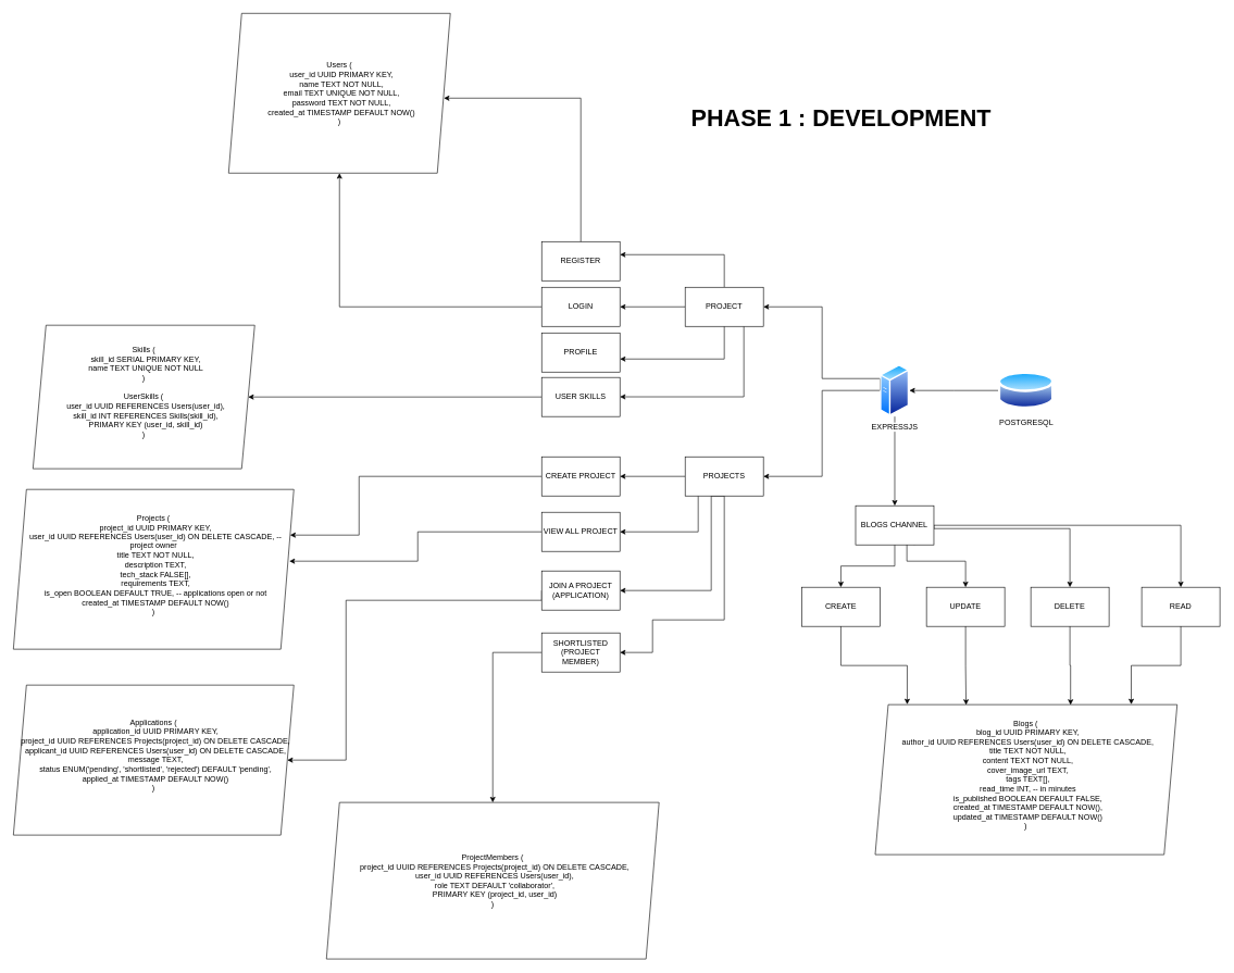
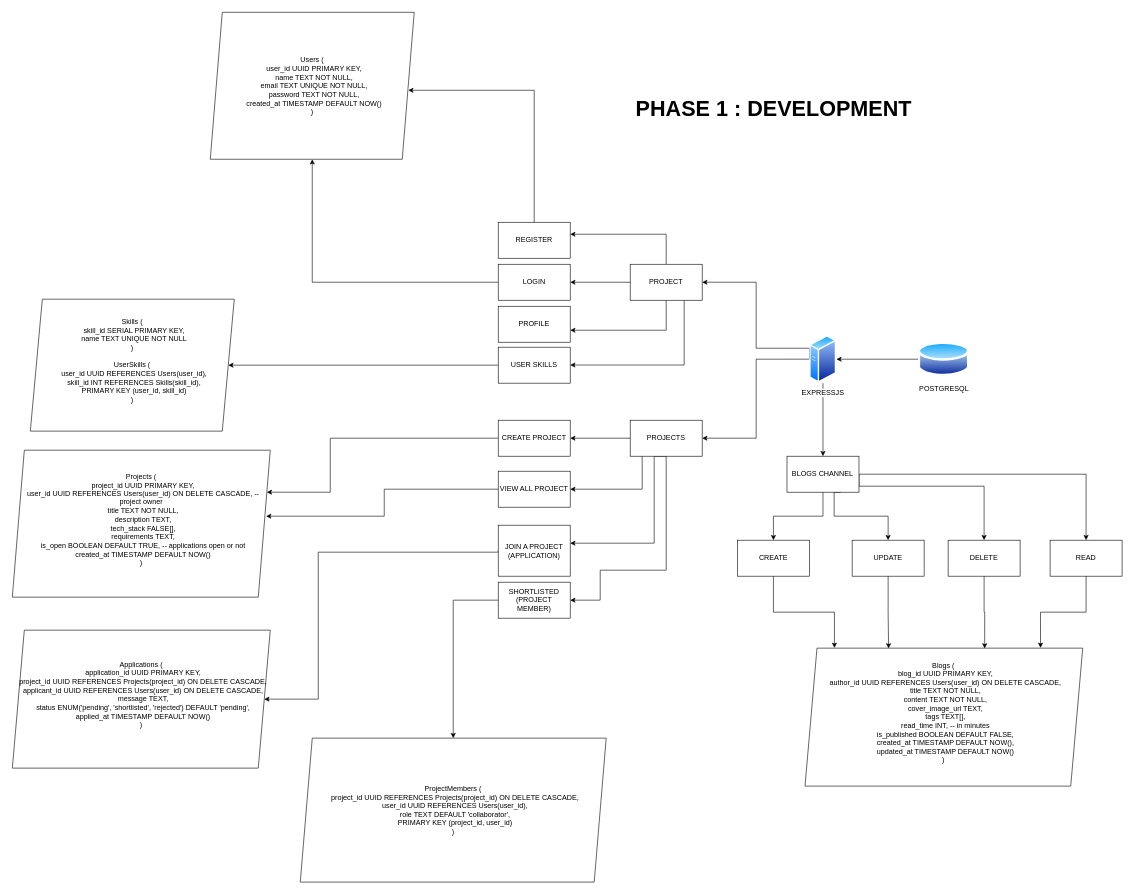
  <mxCell id="0" />
  <mxCell id="1" parent="0" />
  <mxCell id="2" style="edgeStyle=orthogonalEdgeStyle;rounded=0;orthogonalLoop=1;jettySize=auto;html=1;exitX=0;exitY=0.5;exitDx=0;exitDy=0;" edge="1" parent="1" source="5" target="12"><mxGeometry relative="1" as="geometry"><mxPoint x="1250" y="480" as="targetPoint" /><Array as="points"><mxPoint x="1349" y="580" /><mxPoint x="1260" y="580" /><mxPoint x="1260" y="470" /></Array></mxGeometry></mxCell>
  <mxCell id="3" style="edgeStyle=orthogonalEdgeStyle;rounded=0;orthogonalLoop=1;jettySize=auto;html=1;exitX=0;exitY=0.5;exitDx=0;exitDy=0;" edge="1" parent="1" source="5" target="21"><mxGeometry relative="1" as="geometry"><mxPoint x="1130" y="630" as="targetPoint" /><Array as="points"><mxPoint x="1260" y="598" /><mxPoint x="1260" y="730" /></Array></mxGeometry></mxCell>
  <mxCell id="4" style="edgeStyle=orthogonalEdgeStyle;rounded=0;orthogonalLoop=1;jettySize=auto;html=1;" edge="1" parent="1" source="5" target="43"><mxGeometry relative="1" as="geometry"><mxPoint x="1370" y="800" as="targetPoint" /></mxGeometry></mxCell>
  <mxCell id="5" value="EXPRESSJS" style="image;aspect=fixed;perimeter=ellipsePerimeter;html=1;align=center;shadow=0;dashed=0;spacingTop=3;image=img/lib/active_directory/generic_server.svg;" vertex="1" parent="1"><mxGeometry x="1349" y="558.25" width="44.8" height="80" as="geometry" /></mxCell>
  <mxCell id="6" style="edgeStyle=orthogonalEdgeStyle;rounded=0;orthogonalLoop=1;jettySize=auto;html=1;" edge="1" parent="1" source="7" target="5"><mxGeometry relative="1" as="geometry" /></mxCell>
  <mxCell id="7" value="POSTGRESQL" style="image;aspect=fixed;perimeter=ellipsePerimeter;html=1;align=center;shadow=0;dashed=0;spacingTop=3;image=img/lib/active_directory/database.svg;" vertex="1" parent="1"><mxGeometry x="1530" y="566.5" width="85.81" height="63.5" as="geometry" /></mxCell>
  <mxCell id="8" style="edgeStyle=orthogonalEdgeStyle;rounded=0;orthogonalLoop=1;jettySize=auto;html=1;" edge="1" parent="1" source="12" target="13"><mxGeometry relative="1" as="geometry"><mxPoint x="890" y="400" as="targetPoint" /><Array as="points"><mxPoint x="1110" y="390" /></Array></mxGeometry></mxCell>
  <mxCell id="9" style="edgeStyle=orthogonalEdgeStyle;rounded=0;orthogonalLoop=1;jettySize=auto;html=1;" edge="1" parent="1" source="12" target="15"><mxGeometry relative="1" as="geometry"><mxPoint x="950" y="470" as="targetPoint" /></mxGeometry></mxCell>
  <mxCell id="10" style="edgeStyle=orthogonalEdgeStyle;rounded=0;orthogonalLoop=1;jettySize=auto;html=1;exitX=0.5;exitY=1;exitDx=0;exitDy=0;" edge="1" parent="1" source="12" target="16"><mxGeometry relative="1" as="geometry"><mxPoint x="1110" y="570" as="targetPoint" /><Array as="points"><mxPoint x="1110" y="550" /></Array></mxGeometry></mxCell>
  <mxCell id="11" style="edgeStyle=orthogonalEdgeStyle;rounded=0;orthogonalLoop=1;jettySize=auto;html=1;exitX=0.75;exitY=1;exitDx=0;exitDy=0;" edge="1" parent="1" source="12" target="32"><mxGeometry relative="1" as="geometry"><mxPoint x="1070" y="620" as="targetPoint" /><Array as="points"><mxPoint x="1140" y="608" /></Array></mxGeometry></mxCell>
  <mxCell id="12" value="PROJECT" style="rounded=0;whiteSpace=wrap;html=1;" vertex="1" parent="1"><mxGeometry x="1050" y="440" width="120" height="60" as="geometry" /></mxCell>
  <mxCell id="13" value="REGISTER" style="rounded=0;whiteSpace=wrap;html=1;" vertex="1" parent="1"><mxGeometry x="830" y="370" width="120" height="60" as="geometry" /></mxCell>
  <mxCell id="14" style="edgeStyle=orthogonalEdgeStyle;rounded=0;orthogonalLoop=1;jettySize=auto;html=1;exitX=0;exitY=0.5;exitDx=0;exitDy=0;entryX=0.5;entryY=1;entryDx=0;entryDy=0;" edge="1" parent="1" source="15" target="29"><mxGeometry relative="1" as="geometry" /></mxCell>
  <mxCell id="15" value="LOGIN" style="rounded=0;whiteSpace=wrap;html=1;" vertex="1" parent="1"><mxGeometry x="830" y="440" width="120" height="60" as="geometry" /></mxCell>
  <mxCell id="16" value="PROFILE" style="rounded=0;whiteSpace=wrap;html=1;" vertex="1" parent="1"><mxGeometry x="830" y="510" width="120" height="60" as="geometry" /></mxCell>
  <mxCell id="17" style="edgeStyle=orthogonalEdgeStyle;rounded=0;orthogonalLoop=1;jettySize=auto;html=1;exitX=0;exitY=0.5;exitDx=0;exitDy=0;" edge="1" parent="1" source="21" target="23"><mxGeometry relative="1" as="geometry"><mxPoint x="950" y="730" as="targetPoint" /></mxGeometry></mxCell>
  <mxCell id="18" style="edgeStyle=orthogonalEdgeStyle;rounded=0;orthogonalLoop=1;jettySize=auto;html=1;" edge="1" parent="1" source="21" target="25"><mxGeometry relative="1" as="geometry"><mxPoint x="1060" y="885" as="targetPoint" /><Array as="points"><mxPoint x="1070" y="815" /></Array></mxGeometry></mxCell>
  <mxCell id="19" style="edgeStyle=orthogonalEdgeStyle;rounded=0;orthogonalLoop=1;jettySize=auto;html=1;exitX=0.5;exitY=1;exitDx=0;exitDy=0;" edge="1" parent="1" source="21" target="27"><mxGeometry relative="1" as="geometry"><mxPoint x="1050" y="935" as="targetPoint" /><Array as="points"><mxPoint x="1090" y="760" /><mxPoint x="1090" y="905" /></Array></mxGeometry></mxCell>
  <mxCell id="20" style="edgeStyle=orthogonalEdgeStyle;rounded=0;orthogonalLoop=1;jettySize=auto;html=1;exitX=0.5;exitY=1;exitDx=0;exitDy=0;" edge="1" parent="1" source="21" target="37"><mxGeometry relative="1" as="geometry"><mxPoint x="1000" y="1020" as="targetPoint" /><Array as="points"><mxPoint x="1110" y="950" /><mxPoint x="1000" y="950" /><mxPoint x="1000" y="1000" /></Array></mxGeometry></mxCell>
  <mxCell id="21" value="PROJECTS" style="rounded=0;whiteSpace=wrap;html=1;" vertex="1" parent="1"><mxGeometry x="1050" y="700" width="120" height="60" as="geometry" /></mxCell>
  <mxCell id="22" style="edgeStyle=orthogonalEdgeStyle;rounded=0;orthogonalLoop=1;jettySize=auto;html=1;" edge="1" parent="1" source="23" target="34"><mxGeometry relative="1" as="geometry"><mxPoint x="750" y="920" as="targetPoint" /><Array as="points"><mxPoint y="730" x="550" /><mxPoint y="820" x="550" /></Array></mxGeometry></mxCell>
  <mxCell id="23" value="CREATE PROJECT" style="rounded=0;whiteSpace=wrap;html=1;" vertex="1" parent="1"><mxGeometry x="830" y="700" width="120" height="60" as="geometry" /></mxCell>
  <mxCell id="24" style="edgeStyle=orthogonalEdgeStyle;rounded=0;orthogonalLoop=1;jettySize=auto;html=1;exitX=0;exitY=0.5;exitDx=0;exitDy=0;entryX=0.984;entryY=0.449;entryDx=0;entryDy=0;entryPerimeter=0;" edge="1" parent="1" source="25" target="34"><mxGeometry relative="1" as="geometry"><mxPoint x="460" y="920" as="targetPoint" /></mxGeometry></mxCell>
  <mxCell id="25" value="VIEW ALL PROJECT" style="rounded=0;whiteSpace=wrap;html=1;" vertex="1" parent="1"><mxGeometry x="830" y="785" width="120" height="60" as="geometry" /></mxCell>
  <mxCell id="26" style="edgeStyle=orthogonalEdgeStyle;rounded=0;orthogonalLoop=1;jettySize=auto;html=1;exitX=0;exitY=0.5;exitDx=0;exitDy=0;" edge="1" parent="1" source="27" target="35"><mxGeometry relative="1" as="geometry"><mxPoint x="690" y="1020" as="targetPoint" /><Array as="points"><mxPoint x="830" y="920" /><mxPoint x="530" y="920" /><mxPoint x="530" y="1165" /></Array></mxGeometry></mxCell>
- <mxCell id="27" value="JOIN A PROJECT (APPLICATION)" style="rounded=0;whiteSpace=wrap;html=1;" vertex="1" parent="1"><mxGeometry x="830" y="875" width="120" height="60" as="geometry" /></mxCell>
+ <mxCell id="27" value="JOIN A PROJECT (APPLICATION)" style="rounded=0;whiteSpace=wrap;html=1;" vertex="1" parent="1"><mxGeometry x="830" y="875" width="120" height="85" as="geometry" /></mxCell>
  <mxCell id="28" value="&lt;font style=&quot;font-size: 36px;&quot;&gt;&lt;b style=&quot;&quot;&gt;PHASE 1 : DEVELOPMENT&lt;/b&gt;&lt;/font&gt;" style="text;html=1;align=center;verticalAlign=middle;resizable=0;points=[];autosize=1;strokeColor=none;fillColor=none;" vertex="1" parent="1"><mxGeometry x="1048.8" y="150" width="480" height="60" as="geometry" /></mxCell>
  <mxCell id="29" value="&lt;div&gt;Users (&lt;/div&gt;&lt;div&gt;&amp;nbsp; user_id UUID PRIMARY KEY,&lt;/div&gt;&lt;div&gt;&amp;nbsp; name TEXT NOT NULL,&lt;/div&gt;&lt;div&gt;&amp;nbsp; email TEXT UNIQUE NOT NULL,&lt;/div&gt;&lt;div&gt;&amp;nbsp; password TEXT NOT NULL,&lt;/div&gt;&lt;div&gt;&amp;nbsp; created_at TIMESTAMP DEFAULT NOW()&lt;/div&gt;&lt;div&gt;)&lt;/div&gt;" style="shape=parallelogram;perimeter=parallelogramPerimeter;whiteSpace=wrap;html=1;fixedSize=1;" vertex="1" parent="1"><mxGeometry x="350" y="20" width="340" height="245" as="geometry" /></mxCell>
  <mxCell id="30" style="edgeStyle=orthogonalEdgeStyle;rounded=0;orthogonalLoop=1;jettySize=auto;html=1;exitX=0.5;exitY=0;exitDx=0;exitDy=0;" edge="1" parent="1" source="13"><mxGeometry relative="1" as="geometry"><mxPoint x="680" y="150" as="targetPoint" /><Array as="points"><mxPoint x="890" y="150" /></Array></mxGeometry></mxCell>
  <mxCell id="31" style="edgeStyle=orthogonalEdgeStyle;rounded=0;orthogonalLoop=1;jettySize=auto;html=1;" edge="1" parent="1" source="32" target="33"><mxGeometry relative="1" as="geometry"><mxPoint x="450" y="630" as="targetPoint" /></mxGeometry></mxCell>
  <mxCell id="32" value="USER SKILLS" style="rounded=0;whiteSpace=wrap;html=1;" vertex="1" parent="1"><mxGeometry x="830" y="578.25" width="120" height="60" as="geometry" /></mxCell>
  <mxCell id="33" value="&lt;div&gt;Skills (&lt;/div&gt;&lt;div&gt;&amp;nbsp; skill_id SERIAL PRIMARY KEY,&lt;/div&gt;&lt;div&gt;&amp;nbsp; name TEXT UNIQUE NOT NULL&lt;/div&gt;&lt;div&gt;)&lt;/div&gt;&lt;div&gt;&lt;br&gt;&lt;/div&gt;&lt;div&gt;UserSkills (&lt;/div&gt;&lt;div&gt;&amp;nbsp; user_id UUID REFERENCES Users(user_id),&lt;/div&gt;&lt;div&gt;&amp;nbsp; skill_id INT REFERENCES Skills(skill_id),&lt;/div&gt;&lt;div&gt;&amp;nbsp; PRIMARY KEY (user_id, skill_id)&lt;/div&gt;&lt;div&gt;)&lt;/div&gt;&lt;div&gt;&lt;br&gt;&lt;/div&gt;" style="shape=parallelogram;perimeter=parallelogramPerimeter;whiteSpace=wrap;html=1;fixedSize=1;" vertex="1" parent="1"><mxGeometry x="50" y="498.25" width="340" height="220" as="geometry" /></mxCell>
  <mxCell id="34" value="&lt;div&gt;Projects (&lt;/div&gt;&lt;div&gt;&amp;nbsp; project_id UUID PRIMARY KEY,&lt;/div&gt;&lt;div&gt;&amp;nbsp; user_id UUID REFERENCES Users(user_id) ON DELETE CASCADE, -- project owner&lt;/div&gt;&lt;div&gt;&amp;nbsp; title TEXT NOT NULL,&lt;/div&gt;&lt;div&gt;&amp;nbsp; description TEXT,&lt;/div&gt;&lt;div&gt;&amp;nbsp; tech_stack FALSE[],&lt;/div&gt;&lt;div&gt;&amp;nbsp; requirements TEXT,&lt;/div&gt;&lt;div&gt;&amp;nbsp; is_open BOOLEAN DEFAULT TRUE, -- applications open or not&lt;/div&gt;&lt;div&gt;&amp;nbsp; created_at TIMESTAMP DEFAULT NOW()&lt;/div&gt;&lt;div&gt;)&lt;/div&gt;&lt;div&gt;&lt;br&gt;&lt;/div&gt;" style="shape=parallelogram;perimeter=parallelogramPerimeter;whiteSpace=wrap;html=1;fixedSize=1;" vertex="1" parent="1"><mxGeometry x="20" y="750" width="430" height="245" as="geometry" /></mxCell>
  <mxCell id="35" value="&lt;div&gt;Applications (&lt;/div&gt;&lt;div&gt;&amp;nbsp; application_id UUID PRIMARY KEY,&lt;/div&gt;&lt;div&gt;&amp;nbsp; project_id UUID REFERENCES Projects(project_id) ON DELETE CASCADE,&lt;/div&gt;&lt;div&gt;&amp;nbsp; applicant_id UUID REFERENCES Users(user_id) ON DELETE CASCADE,&lt;/div&gt;&lt;div&gt;&amp;nbsp; message TEXT,&lt;/div&gt;&lt;div&gt;&amp;nbsp; status ENUM('pending', 'shortlisted', 'rejected') DEFAULT 'pending',&lt;/div&gt;&lt;div&gt;&amp;nbsp; applied_at TIMESTAMP DEFAULT NOW()&lt;/div&gt;&lt;div&gt;)&lt;/div&gt;&lt;div&gt;&lt;br&gt;&lt;/div&gt;" style="shape=parallelogram;perimeter=parallelogramPerimeter;whiteSpace=wrap;html=1;fixedSize=1;" vertex="1" parent="1"><mxGeometry x="20" y="1050" width="430" height="230" as="geometry" /></mxCell>
  <mxCell id="36" style="edgeStyle=orthogonalEdgeStyle;rounded=0;orthogonalLoop=1;jettySize=auto;html=1;exitX=0;exitY=0.5;exitDx=0;exitDy=0;" edge="1" parent="1" source="37" target="38"><mxGeometry relative="1" as="geometry"><mxPoint x="750" y="1260" as="targetPoint" /></mxGeometry></mxCell>
  <mxCell id="37" value="SHORTLISTED (PROJECT MEMBER)" style="rounded=0;whiteSpace=wrap;html=1;" vertex="1" parent="1"><mxGeometry x="830" y="970" width="120" height="60" as="geometry" /></mxCell>
  <mxCell id="38" value="&lt;div&gt;ProjectMembers (&lt;/div&gt;&lt;div&gt;&amp;nbsp; project_id UUID REFERENCES Projects(project_id) ON DELETE CASCADE,&lt;/div&gt;&lt;div&gt;&amp;nbsp; user_id UUID REFERENCES Users(user_id),&lt;/div&gt;&lt;div&gt;&amp;nbsp; role TEXT DEFAULT 'collaborator',&lt;/div&gt;&lt;div&gt;&amp;nbsp; PRIMARY KEY (project_id, user_id)&lt;/div&gt;&lt;div&gt;)&lt;/div&gt;" style="shape=parallelogram;perimeter=parallelogramPerimeter;whiteSpace=wrap;html=1;fixedSize=1;" vertex="1" parent="1"><mxGeometry x="500" y="1230" width="510" height="240" as="geometry" /></mxCell>
  <mxCell id="39" style="edgeStyle=orthogonalEdgeStyle;rounded=0;orthogonalLoop=1;jettySize=auto;html=1;" edge="1" parent="1" source="43" target="44"><mxGeometry relative="1" as="geometry"><mxPoint x="1371.4" y="920" as="targetPoint" /></mxGeometry></mxCell>
  <mxCell id="40" style="edgeStyle=orthogonalEdgeStyle;rounded=0;orthogonalLoop=1;jettySize=auto;html=1;exitX=0.75;exitY=1;exitDx=0;exitDy=0;" edge="1" parent="1" source="43" target="45"><mxGeometry relative="1" as="geometry"><mxPoint x="1490" y="890" as="targetPoint" /><Array as="points"><mxPoint x="1390" y="820" /><mxPoint x="1390" y="860" /><mxPoint x="1480" y="860" /></Array></mxGeometry></mxCell>
  <mxCell id="41" style="edgeStyle=orthogonalEdgeStyle;rounded=0;orthogonalLoop=1;jettySize=auto;html=1;exitX=1;exitY=0.5;exitDx=0;exitDy=0;" edge="1" parent="1" source="43" target="46"><mxGeometry relative="1" as="geometry"><mxPoint x="1640" y="900" as="targetPoint" /><Array as="points"><mxPoint x="1431" y="810" /><mxPoint x="1640" y="810" /></Array></mxGeometry></mxCell>
  <mxCell id="42" style="edgeStyle=orthogonalEdgeStyle;rounded=0;orthogonalLoop=1;jettySize=auto;html=1;exitX=1;exitY=0.5;exitDx=0;exitDy=0;" edge="1" parent="1" source="43" target="47"><mxGeometry relative="1" as="geometry"><mxPoint x="1780" y="900" as="targetPoint" /></mxGeometry></mxCell>
- <mxCell id="43" value="BLOGS CHANNEL" style="rounded=0;whiteSpace=wrap;html=1;" vertex="1" parent="1"><mxGeometry x="1311.4" y="775" width="120" height="60" as="geometry" /></mxCell>
+ <mxCell id="43" value="BLOGS CHANNEL" style="rounded=0;whiteSpace=wrap;html=1;" vertex="1" parent="1"><mxGeometry x="1311.4" y="760" width="120" height="60" as="geometry" /></mxCell>
  <mxCell id="44" value="CREATE" style="rounded=0;whiteSpace=wrap;html=1;" vertex="1" parent="1"><mxGeometry x="1228.8" y="900" width="120" height="60" as="geometry" /></mxCell>
  <mxCell id="45" value="UPDATE" style="rounded=0;whiteSpace=wrap;html=1;" vertex="1" parent="1"><mxGeometry x="1420" y="900" width="120" height="60" as="geometry" /></mxCell>
  <mxCell id="46" value="DELETE" style="rounded=0;whiteSpace=wrap;html=1;" vertex="1" parent="1"><mxGeometry x="1580" y="900" width="120" height="60" as="geometry" /></mxCell>
  <mxCell id="47" value="READ" style="rounded=0;whiteSpace=wrap;html=1;" vertex="1" parent="1"><mxGeometry x="1750" y="900" width="120" height="60" as="geometry" /></mxCell>
  <mxCell id="48" value="&lt;div&gt;Blogs (&lt;/div&gt;&lt;div&gt;&amp;nbsp; blog_id UUID PRIMARY KEY,&lt;/div&gt;&lt;div&gt;&amp;nbsp; author_id UUID REFERENCES Users(user_id) ON DELETE CASCADE,&lt;/div&gt;&lt;div&gt;&amp;nbsp; title TEXT NOT NULL,&lt;/div&gt;&lt;div&gt;&amp;nbsp; content TEXT NOT NULL,&lt;/div&gt;&lt;div&gt;&amp;nbsp; cover_image_url TEXT,&lt;/div&gt;&lt;div&gt;&amp;nbsp; tags TEXT[],&lt;/div&gt;&lt;div&gt;&amp;nbsp; read_time INT, -- in minutes&lt;/div&gt;&lt;div&gt;&amp;nbsp; is_published BOOLEAN DEFAULT FALSE,&lt;/div&gt;&lt;div&gt;&amp;nbsp; created_at TIMESTAMP DEFAULT NOW(),&lt;/div&gt;&lt;div&gt;&amp;nbsp; updated_at TIMESTAMP DEFAULT NOW()&lt;/div&gt;&lt;div&gt;)&lt;/div&gt;&lt;div&gt;&lt;br&gt;&lt;/div&gt;" style="shape=parallelogram;perimeter=parallelogramPerimeter;whiteSpace=wrap;html=1;fixedSize=1;" vertex="1" parent="1"><mxGeometry x="1341.41" y="1080" width="463" height="230" as="geometry" /></mxCell>
  <mxCell id="49" style="edgeStyle=orthogonalEdgeStyle;rounded=0;orthogonalLoop=1;jettySize=auto;html=1;exitX=0.5;exitY=1;exitDx=0;exitDy=0;entryX=0.106;entryY=-0.002;entryDx=0;entryDy=0;entryPerimeter=0;" edge="1" parent="1" source="44" target="48"><mxGeometry relative="1" as="geometry" /></mxCell>
  <mxCell id="50" style="edgeStyle=orthogonalEdgeStyle;rounded=0;orthogonalLoop=1;jettySize=auto;html=1;exitX=0.5;exitY=1;exitDx=0;exitDy=0;entryX=0.301;entryY=0.002;entryDx=0;entryDy=0;entryPerimeter=0;" edge="1" parent="1" source="45" target="48"><mxGeometry relative="1" as="geometry" /></mxCell>
  <mxCell id="51" style="edgeStyle=orthogonalEdgeStyle;rounded=0;orthogonalLoop=1;jettySize=auto;html=1;entryX=0.647;entryY=0.002;entryDx=0;entryDy=0;entryPerimeter=0;" edge="1" parent="1" source="46" target="48"><mxGeometry relative="1" as="geometry" /></mxCell>
  <mxCell id="52" style="edgeStyle=orthogonalEdgeStyle;rounded=0;orthogonalLoop=1;jettySize=auto;html=1;exitX=0.5;exitY=1;exitDx=0;exitDy=0;entryX=0.848;entryY=-0.002;entryDx=0;entryDy=0;entryPerimeter=0;" edge="1" parent="1" source="47" target="48"><mxGeometry relative="1" as="geometry" /></mxCell>
